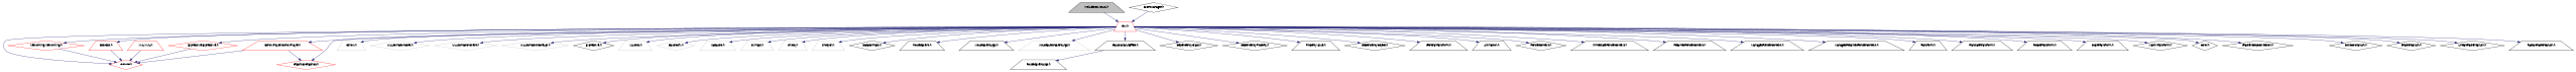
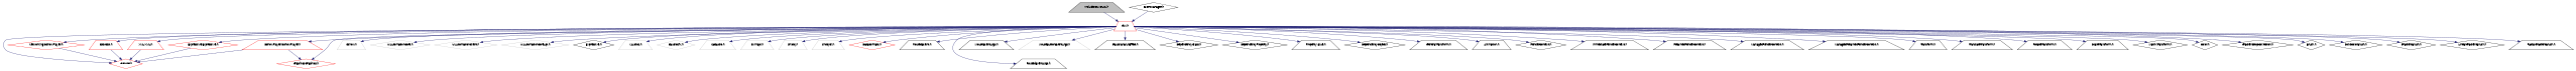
  digraph {
    node [color=black fillcolor=white fontname=Helvetica fontsize=10 shape=trapezium style=filled]
    edge [color=midnightblue fontname=Helvetica fontsize=10 labelfontname=Helvetica labelfontsize=10 style=solid]
    n1 [fillcolor=grey75 fontcolor=black height=0.2 label="include/GUI/GUI2.h" width=0.4]
    n2 [color=red height=0.2 label="GUI.h" width=0.4]
    n3 [color=red height=0.2 label="LFC/LFC.h" shape=diamond width=0.4]
-   n4 [color=red height=0.2 label="Networking/Networking.h" shape=diamond width=0.4]
+   n4 [color=red height=0.2 label="Networking/DShowPlayer.h" shape=diamond width=0.4]
    n5 [color=red height=0.2 label="Graphics/Graphics.h" shape=diamond width=0.4]
    n6 [color=red height=0.2 label="DShowPlayer/DShowPlayer.h" width=0.4]
    n7 [color=red height=0.2 label="CSS/CSS.h" width=0.4]
    n8 [color=red height=0.2 label="XML/XML.h" width=0.4]
    n9 [color=red height=0.2 label="Expressive/Expressive.h" shape=diamond width=0.4]
    n10 [color=grey75 height=0.2 label="dshow.h" width=0.4]
    n11 [color=grey75 height=0.2 label="UIAutomationCore.h" shape=diamond width=0.4]
    n12 [color=grey75 height=0.2 label="UIAutomationClient.h" shape=diamond width=0.4]
    n13 [color=grey75 height=0.2 label="UIAutomationCoreApi.h" shape=diamond width=0.4]
    n14 [height=0.2 label="Expressive.h" shape=diamond width=0.4]
    n15 [color=grey75 height=0.2 label="XAudio2.h" width=0.4]
    n16 [color=grey75 height=0.2 label="daudio2fx.h" shape=diamond width=0.4]
    n17 [color=grey75 height=0.2 label="x3daudio.h" width=0.4]
    n18 [color=grey75 height=0.2 label="dwmapi.h" width=0.4]
    n19 [color=grey75 height=0.2 label="Shlobj.h" width=0.4]
    n20 [color=grey75 height=0.2 label="shobjidl.h" width=0.4]
-   n21 [height=0.2 label="DataFormats.h" shape=diamond width=0.4]
+   n21 [color=red height=0.2 label="DataFormats.h" shape=diamond width=0.4]
    n22 [height=0.2 label="RoutedEvent.h" width=0.4]
    n23 [height=0.2 label="RoutedEventArgs.h" width=0.4]
    n24 [height=0.2 label="MouseEventArgs.h" width=0.4]
    n25 [color=grey75 height=0.2 label="MouseButtonEventArgs.h" width=0.4]
    n26 [height=0.2 label="GaussianBlurEffect.h" width=0.4]
    n27 [height=0.2 label="DependencyClass.h" shape=diamond width=0.4]
    n28 [height=0.2 label="DependencyProperty.h" shape=diamond width=0.4]
    n29 [height=0.2 label="PropertyValue.h" width=0.4]
    n30 [height=0.2 label="DependencyObject.h" shape=diamond width=0.4]
    n31 [height=0.2 label="GeneralTransform.h" width=0.4]
    n32 [height=0.2 label="Animation.h" width=0.4]
    n33 [height=0.2 label="RenderContext.h" shape=diamond width=0.4]
    n34 [height=0.2 label="ImmediateRenderContext.h" width=0.4]
    n35 [height=0.2 label="RetainedRenderContext.h" width=0.4]
    n36 [height=0.2 label="ManagedRenderContext.h" width=0.4]
    n37 [height=0.2 label="ManagedRetainedRenderContext.h" width=0.4]
    n38 [height=0.2 label="Transform.h" width=0.4]
    n39 [height=0.2 label="TranslateTransform.h" width=0.4]
    n40 [height=0.2 label="RotateTransform.h" width=0.4]
    n41 [height=0.2 label="ScaleTransform.h" width=0.4]
    n42 [height=0.2 label="MatrixTransform.h" shape=diamond width=0.4]
    n43 [height=0.2 label="Color.h" shape=diamond width=0.4]
    n44 [height=0.2 label="GradientStopCollection.h" shape=diamond width=0.4]
+   n45 [height=0.2 label="Brush.h" shape=diamond width=0.4]
    n46 [height=0.2 label="SolidColorBrush.h" shape=diamond width=0.4]
    n47 [height=0.2 label="GradientBrush.h" shape=diamond width=0.4]
    n48 [height=0.2 label="LinearGradientBrush.h" shape=diamond width=0.4]
    n49 [height=0.2 label="RadialGradientBrush.h" width=0.4]
    n50 [height=0.2 label="EventManager.h" shape=diamond width=0.4]
    n1 -> n2
    n2 -> n3
    n2 -> n4
    n2 -> n5
    n2 -> n6
    n2 -> n7
+   n2 -> n8
    n2 -> n9
    n2 -> n10
    n2 -> n11
    n2 -> n12
    n2 -> n13
    n2 -> n14
    n2 -> n15
    n2 -> n16
    n2 -> n17
    n2 -> n18
    n2 -> n19
    n2 -> n20
    n2 -> n21
    n2 -> n22
-   n26 -> n23
+   n2 -> n23
    n2 -> n24
    n2 -> n25
    n2 -> n26
    n2 -> n27
    n2 -> n28
    n2 -> n29
    n2 -> n30
    n2 -> n31
    n2 -> n32
    n2 -> n33
    n2 -> n34
    n2 -> n35
    n2 -> n36
    n2 -> n37
    n2 -> n38
    n2 -> n39
    n2 -> n40
    n2 -> n41
    n2 -> n42
    n2 -> n43
    n2 -> n44
+   n2 -> n45
    n2 -> n46
    n2 -> n47
    n2 -> n48
    n2 -> n49
    n4 -> n3
    n6 -> n3
    n6 -> n5
    n7 -> n3
    n8 -> n3
    n9 -> n3
    n50 -> n2
  }
